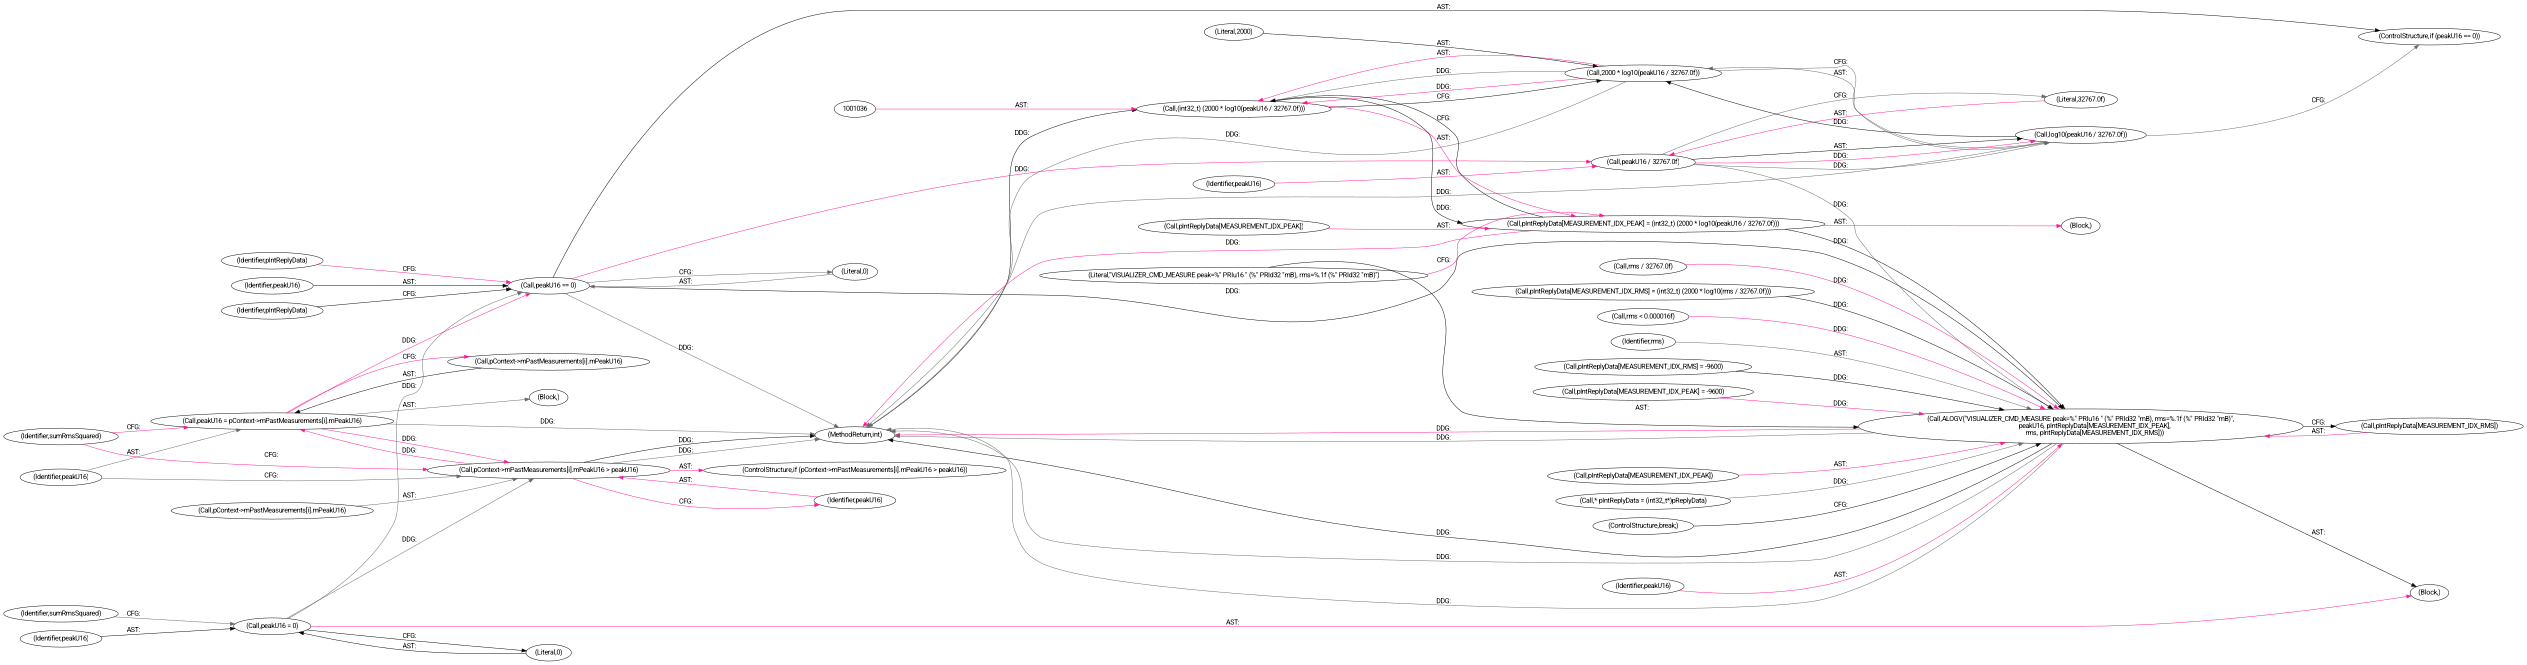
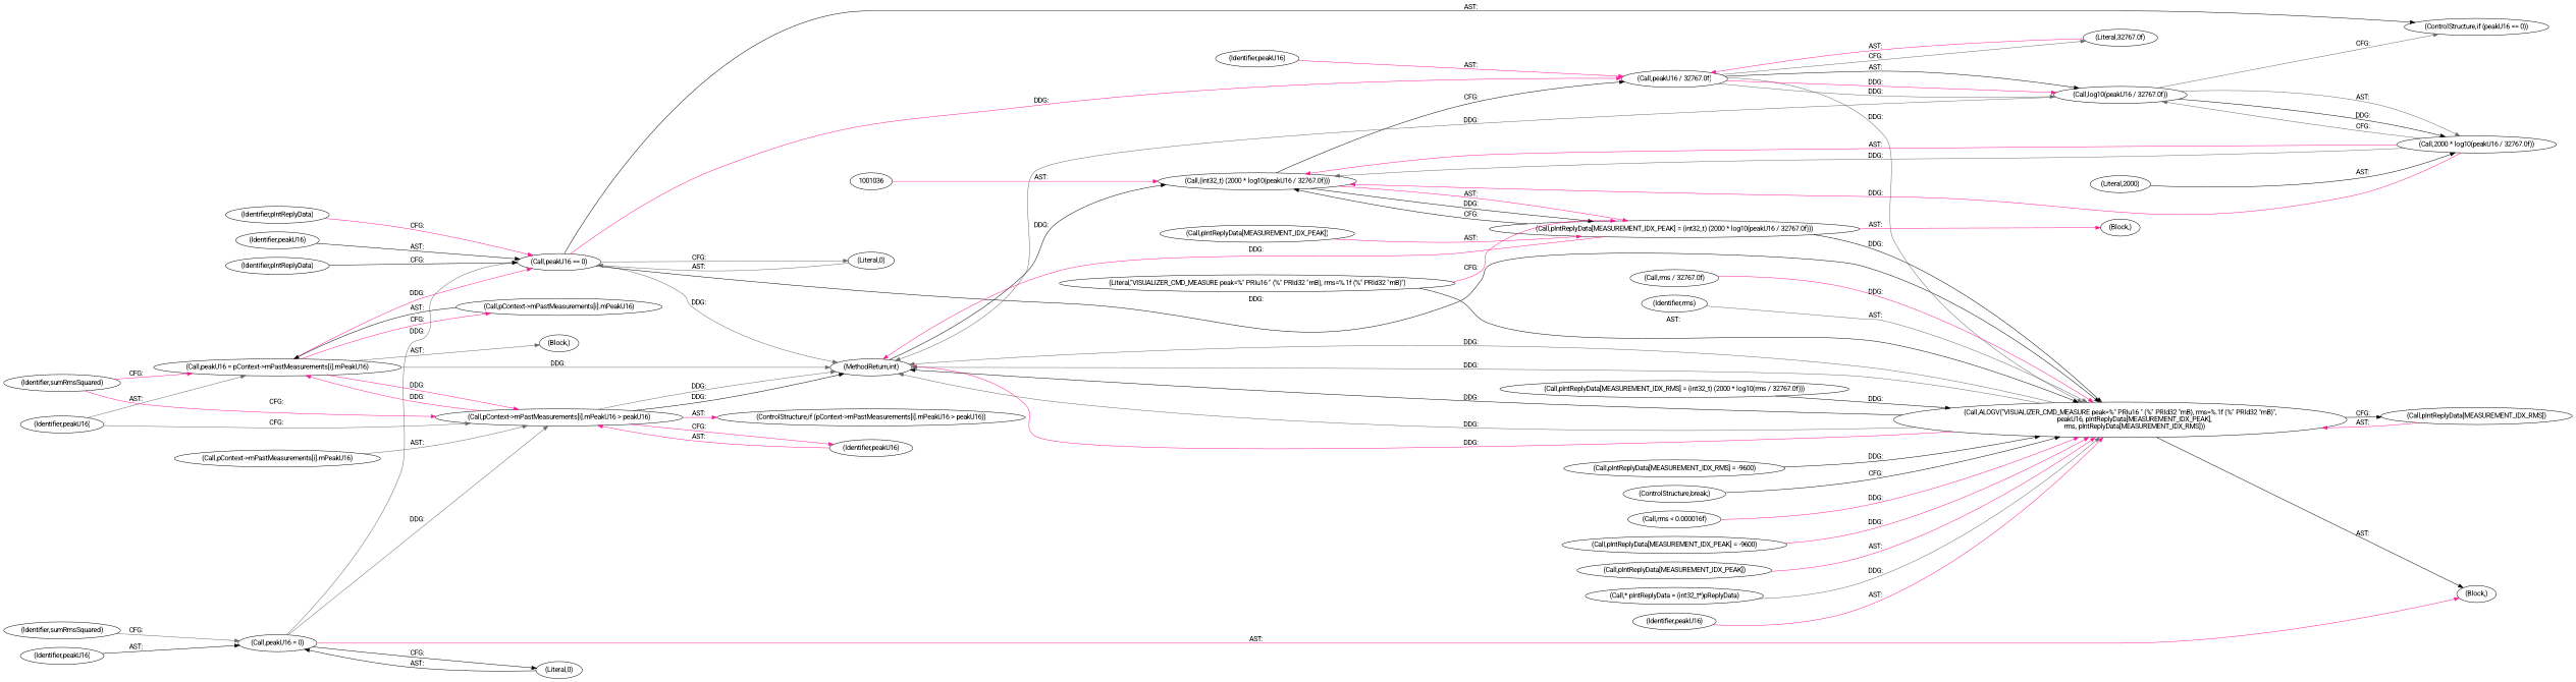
  digraph {
    fontname=Roboto
    rankdir=LR
    node [fontname=Roboto]
    edge [color=deeppink fontname=Roboto]
    n1 [label="(Call,peakU16 = pContext->mPastMeasurements[i].mPeakU16)"]
    n2 [label="(Call,pContext->mPastMeasurements[i].mPeakU16 > peakU16)"]
    n3 [label="(Call,peakU16 == 0)"]
    n4 [label="(Block,)"]
    n5 [label="(Call,pContext->mPastMeasurements[i].mPeakU16)"]
    n6 [label="(MethodReturn,int)"]
    n7 [label="(ControlStructure,if (pContext->mPastMeasurements[i].mPeakU16 > peakU16))"]
    n8 [label="(Identifier,peakU16)"]
    n9 [label="(Call,peakU16 / 32767.0f)"]
    n10 [label="(Call,ALOGV(\"VISUALIZER_CMD_MEASURE peak=%\" PRIu16 \" (%\" PRId32 \"mB), rms=%.1f (%\" PRId32 \"mB)\",\n                peakU16, pIntReplyData[MEASUREMENT_IDX_PEAK],\n                rms, pIntReplyData[MEASUREMENT_IDX_RMS]))"]
    n11 [label="(ControlStructure,if (peakU16 == 0))"]
    n12 [label="(Literal,0)"]
    n13 [label="(Call,(int32_t) (2000 * log10(peakU16 / 32767.0f)))"]
    n14 [label="(Call,peakU16 = 0)"]
    n15 [label="(Literal,0)"]
    n16 [label="(Block,)"]
    n17 [label="(Call,log10(peakU16 / 32767.0f))"]
    n18 [label="(Literal,32767.0f)"]
    n19 [label="(Call,pIntReplyData[MEASUREMENT_IDX_RMS])"]
    n20 [label="(Call,2000 * log10(peakU16 / 32767.0f))"]
    n21 [label="(Call,pIntReplyData[MEASUREMENT_IDX_PEAK] = (int32_t) (2000 * log10(peakU16 / 32767.0f)))"]
    n22 [label="(Block,)"]
    n23 [label="(Identifier,sumRmsSquared)"]
    n24 [label="(Identifier,peakU16)"]
    n25 [label="(Identifier,sumRmsSquared)"]
    n26 [label="(Identifier,peakU16)"]
    n27 [label="(Identifier,pIntReplyData)"]
    n28 [label="(Call,rms / 32767.0f)"]
    n29 [label="(Call,pContext->mPastMeasurements[i].mPeakU16)"]
    n30 [label="(Call,pIntReplyData[MEASUREMENT_IDX_RMS] = (int32_t) (2000 * log10(rms / 32767.0f)))"]
    n31 [label="(Call,rms < 0.000016f)"]
    n32 [label="(Identifier,peakU16)"]
    n33 [label="(Identifier,rms)"]
    n34 [label="(Identifier,pIntReplyData)"]
    n35 [label="(Call,pIntReplyData[MEASUREMENT_IDX_RMS] = -9600)"]
    n36 [label="(Call,pIntReplyData[MEASUREMENT_IDX_PEAK])"]
    n37 [label="(Call,pIntReplyData[MEASUREMENT_IDX_PEAK] = -9600)"]
    n38 [label="(Identifier,peakU16)"]
    n39 [label="(Call,pIntReplyData[MEASUREMENT_IDX_PEAK])"]
    n40 [label="(Call,* pIntReplyData = (int32_t*)pReplyData)"]
    n41 [label="(ControlStructure,break;)"]
    n42 [label="(Literal,\"VISUALIZER_CMD_MEASURE peak=%\" PRIu16 \" (%\" PRId32 \"mB), rms=%.1f (%\" PRId32 \"mB)\")"]
    n43 [label="(Identifier,peakU16)"]
    n44 [label="(Literal,2000)"]
    1001036
    n1 -> n2 [label="DDG: "]
    n1 -> n3 [label="DDG: "]
    n1 -> n4 [color=gray40 label="AST: "]
    n1 -> n5 [label="CFG: "]
    n1 -> n6 [color=gray40 label="DDG: "]
    n2 -> n1 [label="DDG: "]
    n2 -> n6 [color=gray40 label="DDG: "]
    n2 -> n6 [color=black label="DDG: "]
    n2 -> n7 [label="AST: "]
    n2 -> n8 [label="CFG: "]
    n3 -> n6 [color=gray40 label="DDG: "]
    n3 -> n9 [label="DDG: "]
    n3 -> n10 [color=black label="DDG: "]
    n3 -> n11 [color=black label="AST: "]
    n3 -> n12 [color=gray40 label="CFG: "]
    n5 -> n1 [color=black label="AST: "]
    n6 -> n13 [color=black label="DDG: "]
    n8 -> n2 [label="AST: "]
    n9 -> n10 [color=gray40 label="DDG: "]
    n9 -> n17 [color=black label="AST: "]
    n9 -> n17 [label="DDG: "]
    n9 -> n17 [color=gray40 label="DDG: "]
    n9 -> n18 [color=gray40 label="CFG: "]
    n10 -> n6 [label="DDG: "]
    n10 -> n6 [color=gray40 label="DDG: "]
    n10 -> n6 [color=black label="DDG: "]
    n10 -> n6 [color=gray40 label="DDG: "]
    n10 -> n6 [color=gray40 label="DDG: "]
    n10 -> n16 [color=black label="AST: "]
    n10 -> n19 [color=black label="CFG: "]
    n12 -> n3 [color=gray40 label="AST: "]
-   n13 -> n20 [color=black label="CFG: "]
+   n13 -> n9 [color=black label="CFG: "]
    n13 -> n21 [label="AST: "]
    n13 -> n21 [color=black label="DDG: "]
    n14 -> n2 [color=gray40 label="DDG: "]
    n14 -> n3 [color=gray40 label="DDG: "]
    n14 -> n15 [color=black label="CFG: "]
    n14 -> n16 [label="AST: "]
    n15 -> n14 [color=black label="AST: "]
    n17 -> n6 [color=gray40 label="DDG: "]
    n17 -> n11 [color=gray40 label="CFG: "]
    n17 -> n20 [color=gray40 label="AST: "]
    n17 -> n20 [color=black label="DDG: "]
    n18 -> n9 [label="AST: "]
    n19 -> n10 [label="AST: "]
-   n20 -> n6 [color=gray40 label="DDG: "]
    n20 -> n13 [label="AST: "]
    n20 -> n13 [color=gray40 label="DDG: "]
    n20 -> n13 [label="DDG: "]
    n20 -> n17 [color=gray40 label="CFG: "]
    n21 -> n6 [label="DDG: "]
    n21 -> n10 [color=black label="DDG: "]
    n21 -> n13 [color=black label="CFG: "]
    n21 -> n22 [label="AST: "]
    n23 -> n14 [color=gray40 label="CFG: "]
    n24 -> n3 [color=black label="AST: "]
    n25 -> n1 [label="CFG: "]
    n25 -> n2 [label="CFG: "]
    n26 -> n9 [label="AST: "]
    n27 -> n3 [color=black label="CFG: "]
    n28 -> n10 [label="DDG: "]
    n29 -> n2 [color=gray40 label="AST: "]
    n30 -> n10 [color=black label="DDG: "]
    n31 -> n10 [label="DDG: "]
    n32 -> n1 [color=gray40 label="AST: "]
    n32 -> n2 [color=gray40 label="CFG: "]
    n33 -> n10 [color=gray40 label="AST: "]
    n34 -> n3 [label="CFG: "]
    n35 -> n10 [color=black label="DDG: "]
    n36 -> n21 [label="AST: "]
    n37 -> n10 [label="DDG: "]
    n38 -> n14 [color=black label="AST: "]
    n39 -> n10 [label="AST: "]
    n40 -> n10 [color=gray40 label="DDG: "]
    n41 -> n10 [color=black label="CFG: "]
    n42 -> n10 [color=black label="AST: "]
    n42 -> n21 [label="CFG: "]
    n43 -> n10 [label="AST: "]
    n44 -> n20 [color=black label="AST: "]
    1001036 -> n13 [label="AST: "]
  }
